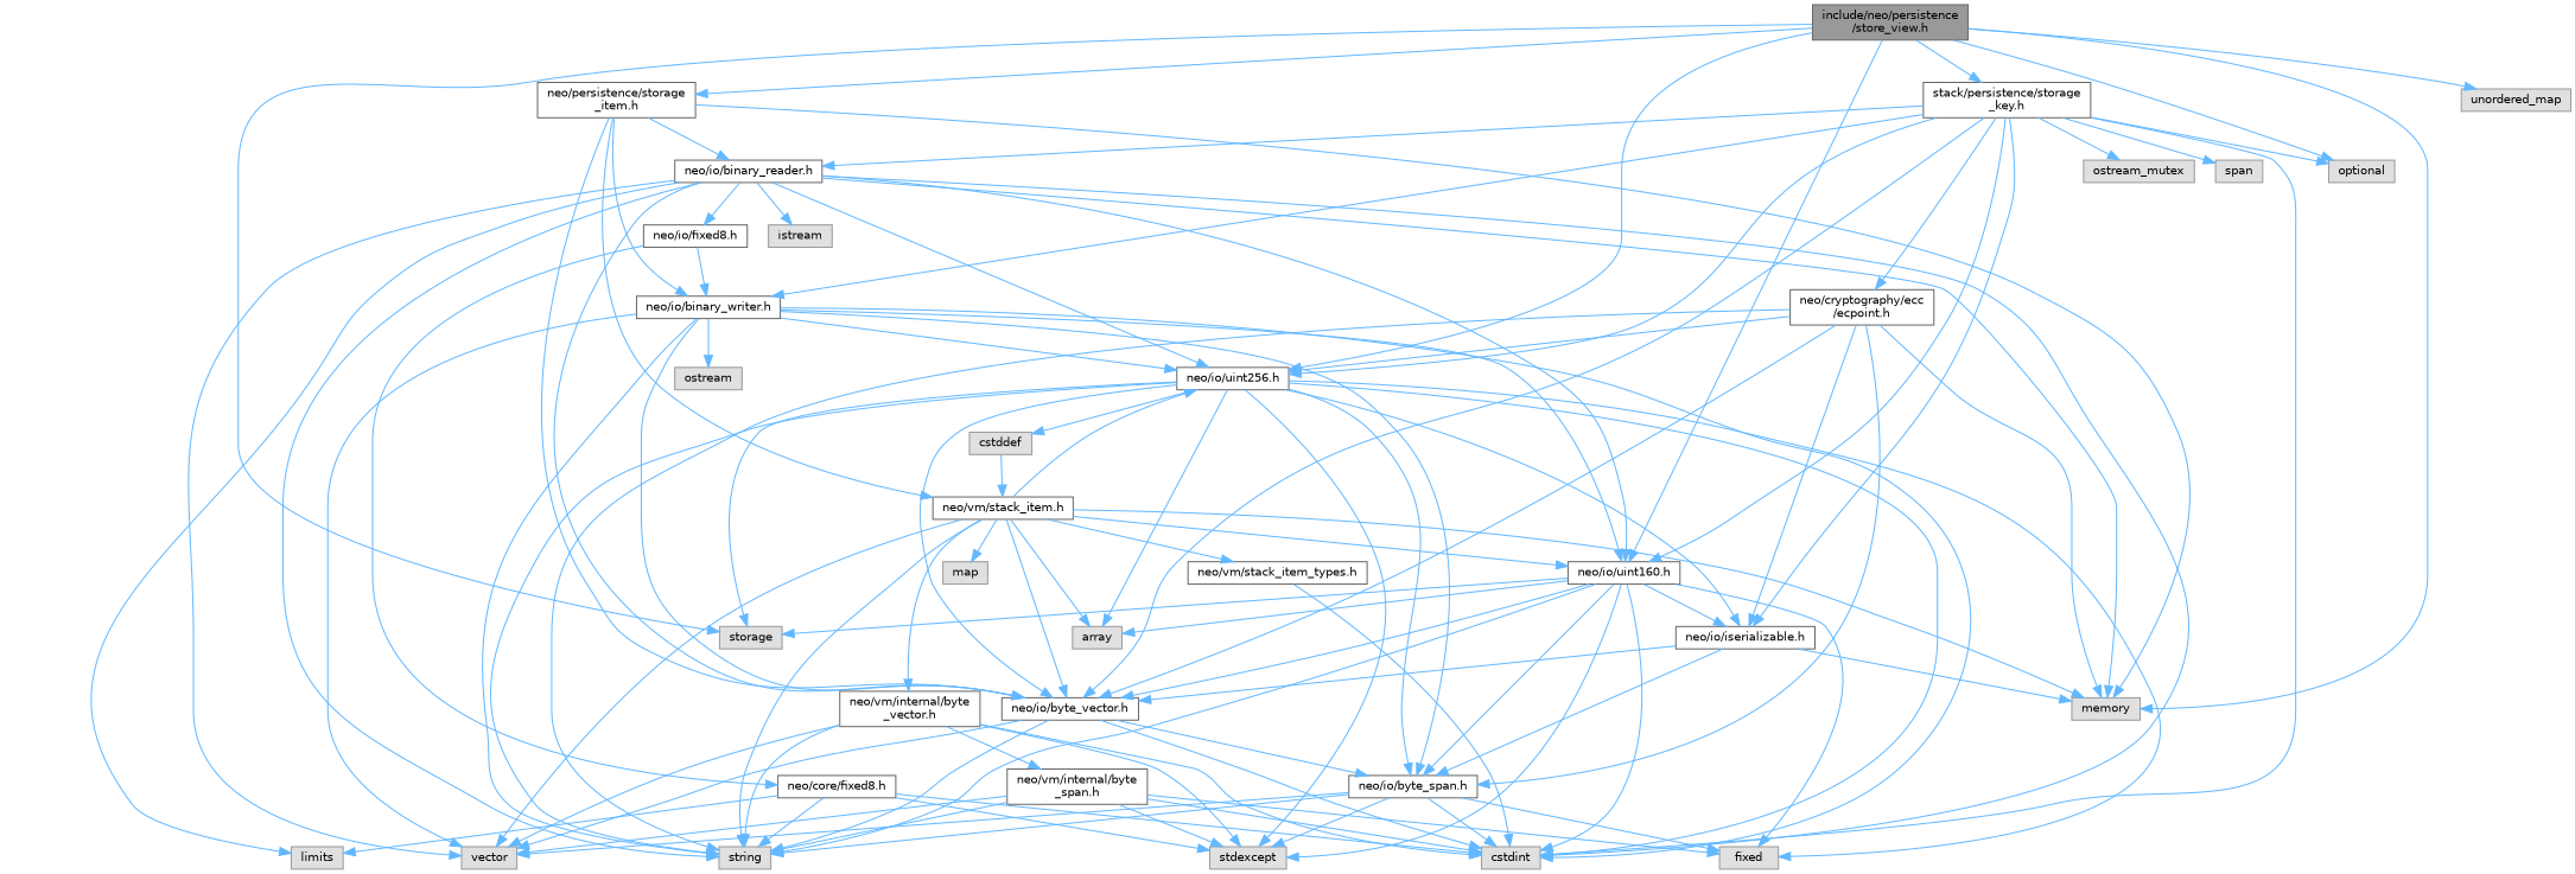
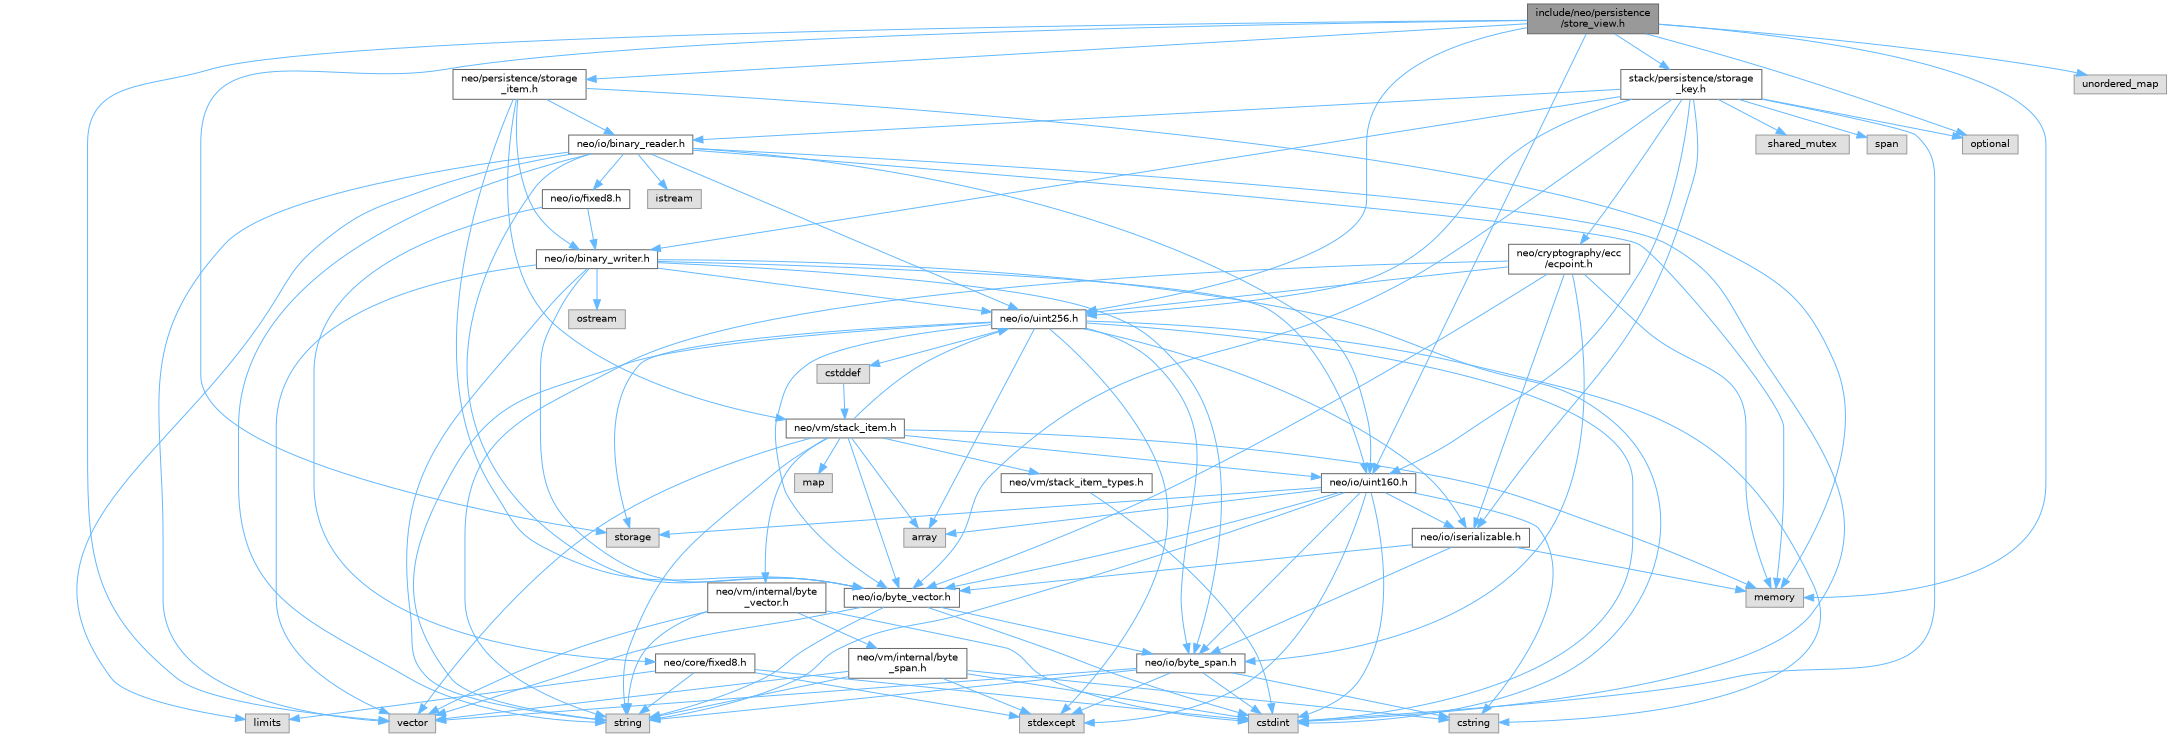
  digraph {
    node [color=grey60 fillcolor="#E0E0E0" fontname=Helvetica fontsize=10 shape=box style=filled]
    edge [color=steelblue1 fontname=Helvetica fontsize=10 labelfontname=Helvetica labelfontsize=10 style=solid]
    n1 [color=gray40 fillcolor=grey60 fontcolor=black height=0.2 label="include/neo/persistence\l/store_view.h" width=0.4]
    n2 [color=grey40 fillcolor=white height=0.2 label="neo/io/uint160.h" width=0.4]
    n3 [height=0.2 label=vector width=0.4]
    n4 [height=0.2 label=memory width=0.4]
    n5 [height=0.2 label=storage width=0.4]
    n6 [color=grey40 fillcolor=white height=0.2 label="neo/io/uint256.h" width=0.4]
    n7 [color=grey40 fillcolor=white height=0.2 label="neo/persistence/storage\l_item.h" width=0.4]
    n8 [color=grey40 fillcolor=white height=0.2 label="stack/persistence/storage\l_key.h" width=0.4]
    n9 [height=0.2 label=optional width=0.4]
    n10 [height=0.2 label=unordered_map width=0.4]
    n11 [color=grey40 fillcolor=white height=0.2 label="neo/io/byte_span.h" width=0.4]
    n12 [height=0.2 label=cstdint width=0.4]
-   n13 [height=0.2 label=fixed width=0.4]
+   n13 [height=0.2 label=cstring width=0.4]
    n14 [height=0.2 label=stdexcept width=0.4]
    n15 [height=0.2 label=string width=0.4]
    n16 [color=grey40 fillcolor=white height=0.2 label="neo/io/byte_vector.h" width=0.4]
    n17 [color=grey40 fillcolor=white height=0.2 label="neo/io/iserializable.h" width=0.4]
    n18 [height=0.2 label=array width=0.4]
    n19 [height=0.2 label=cstddef width=0.4]
    n20 [color=grey40 fillcolor=white height=0.2 label="neo/io/binary_reader.h" width=0.4]
    n21 [color=grey40 fillcolor=white height=0.2 label="neo/io/binary_writer.h" width=0.4]
    n22 [color=grey40 fillcolor=white height=0.2 label="neo/vm/stack_item.h" width=0.4]
    n23 [color=grey40 fillcolor=white height=0.2 label="neo/cryptography/ecc\l/ecpoint.h" width=0.4]
-   n24 [height=0.2 label=ostream_mutex width=0.4]
+   n24 [height=0.2 label=shared_mutex width=0.4]
    n25 [height=0.2 label=span width=0.4]
    n26 [color=grey40 fillcolor=white height=0.2 label="neo/io/fixed8.h" width=0.4]
    n27 [height=0.2 label=limits width=0.4]
    n28 [height=0.2 label=istream width=0.4]
    n29 [height=0.2 label=ostream width=0.4]
    n30 [color=grey40 fillcolor=white height=0.2 label="neo/vm/internal/byte\l_vector.h" width=0.4]
    n31 [color=grey40 fillcolor=white height=0.2 label="neo/vm/stack_item_types.h" width=0.4]
    n32 [height=0.2 label=map width=0.4]
    n33 [color=grey40 fillcolor=white height=0.2 label="neo/core/fixed8.h" width=0.4]
    n34 [color=grey40 fillcolor=white height=0.2 label="neo/vm/internal/byte\l_span.h" width=0.4]
    n1 -> n2
+   n1 -> n3
    n1 -> n4
    n1 -> n5
    n1 -> n6
    n1 -> n7
    n1 -> n8
    n1 -> n9
    n1 -> n10
    n2 -> n5
    n2 -> n11
    n2 -> n12
    n2 -> n13
    n2 -> n14
    n2 -> n15
    n2 -> n16
    n2 -> n17
    n2 -> n18
    n6 -> n5
    n6 -> n11
    n6 -> n12
    n6 -> n13
    n6 -> n14
    n6 -> n15
    n6 -> n16
    n6 -> n17
    n6 -> n18
    n6 -> n19
    n7 -> n4
    n7 -> n16
    n7 -> n20
    n7 -> n21
    n7 -> n22
    n8 -> n2
    n8 -> n6
    n8 -> n9
    n8 -> n12
    n8 -> n16
    n8 -> n17
    n8 -> n20
    n8 -> n21
    n8 -> n23
    n8 -> n24
    n8 -> n25
    n11 -> n3
    n11 -> n12
    n11 -> n13
    n11 -> n14
    n11 -> n15
    n16 -> n3
    n16 -> n11
    n16 -> n12
    n16 -> n15
    n17 -> n4
    n17 -> n11
    n17 -> n16
    n19 -> n22
    n20 -> n2
    n20 -> n3
    n20 -> n4
    n20 -> n6
    n20 -> n12
    n20 -> n15
    n20 -> n16
    n20 -> n26
    n20 -> n27
    n20 -> n28
    n21 -> n2
    n21 -> n3
    n21 -> n6
    n21 -> n11
    n21 -> n12
    n21 -> n15
    n21 -> n16
    n21 -> n29
    n22 -> n2
    n22 -> n3
    n22 -> n4
    n22 -> n6
    n22 -> n15
    n22 -> n16
    n22 -> n18
    n22 -> n30
    n22 -> n31
    n22 -> n32
    n23 -> n4
    n23 -> n6
    n23 -> n11
    n23 -> n15
    n23 -> n16
    n23 -> n17
    n26 -> n21
    n26 -> n33
    n30 -> n3
    n30 -> n12
-   n30 -> n14
    n30 -> n15
    n30 -> n34
    n31 -> n12
    n33 -> n12
    n33 -> n14
    n33 -> n15
    n33 -> n27
    n34 -> n3
    n34 -> n12
    n34 -> n13
    n34 -> n14
    n34 -> n15
  }
